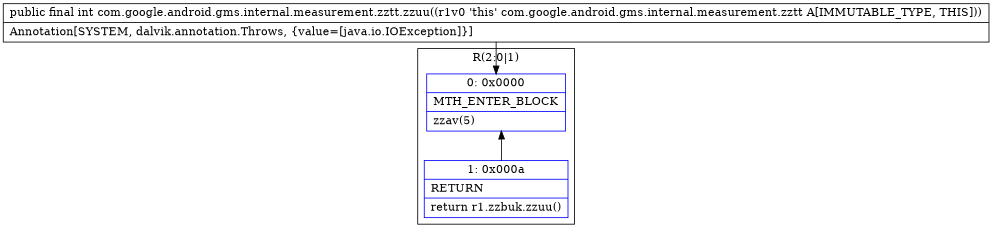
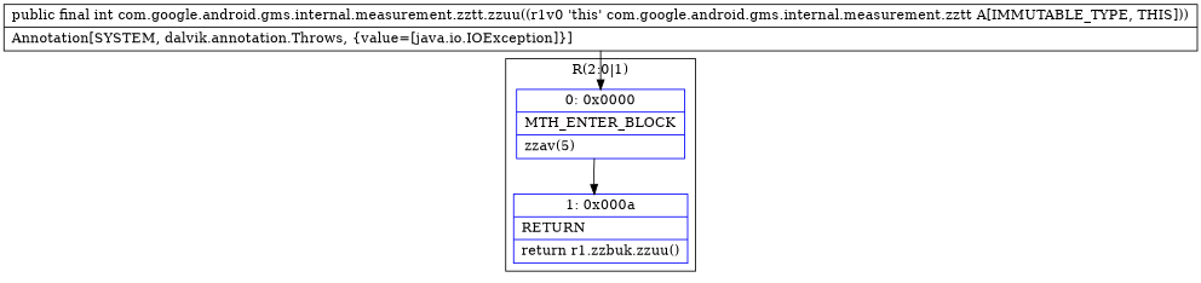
  digraph {
    node [color=blue shape=record]
    n1 [label="{0\:\ 0x0000|MTH_ENTER_BLOCK\l|zzav(5)\l}"]
    n2 [label="{1\:\ 0x000a|RETURN\l|return r1.zzbuk.zzuu()\l}"]
    n3 [label="{public final int com.google.android.gms.internal.measurement.zztt.zzuu((r1v0 'this' com.google.android.gms.internal.measurement.zztt A[IMMUTABLE_TYPE, THIS]))  | Annotation[SYSTEM, dalvik.annotation.Throws, \{value=[java.io.IOException]\}]\l}" color=""]
    subgraph cluster_1 {
      label="R(2:0|1)"
      n1
      n2
    }
-   n2 -> n1
+   n1 -> n2
    n3 -> n1
  }
